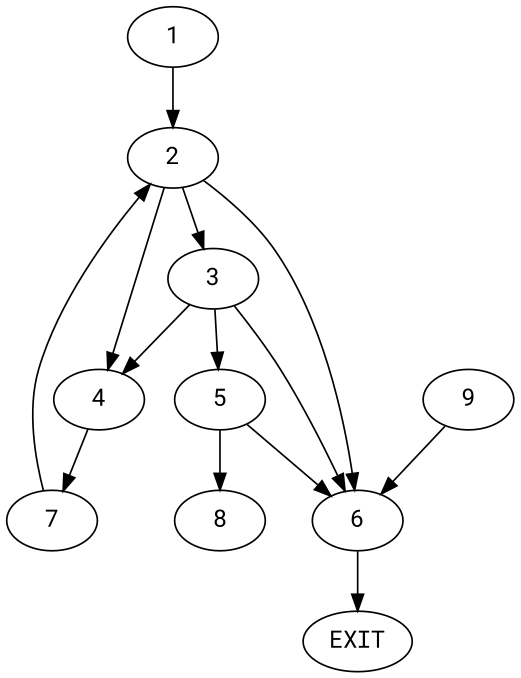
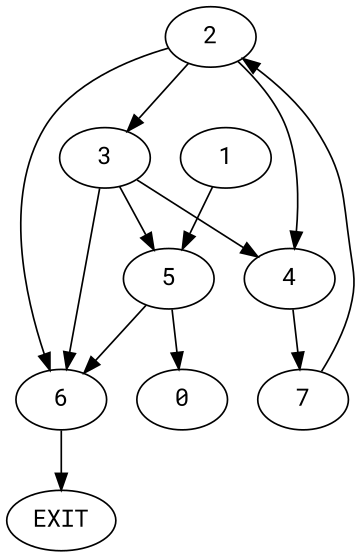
  digraph {
    fontname="Roboto Mono"
    node [fontname="Roboto Mono"]
    edge [fontname="Roboto Mono"]
    1
    2
    n3 [label=EXIT]
    3
    4
    6
    5
    7
-   8
-   9
-   1 -> 2
+   8 [label=0]
+   1 -> 5
    2 -> 3
    2 -> 4
    2 -> 6
    3 -> 4
    3 -> 6
    3 -> 5
    4 -> 7
    6 -> n3
    5 -> 6
    5 -> 8
    7 -> 2
-   9 -> 6
  }
